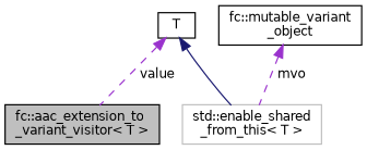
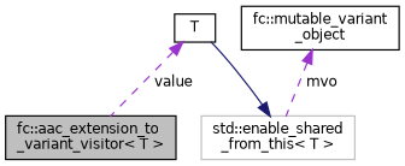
  digraph {
    node [color=black fillcolor=white fontname=Helvetica fontsize=10 shape=record style=filled]
    edge [color=darkorchid3 dir=back fontname=Helvetica fontsize=10 labelfontname=Helvetica labelfontsize=10 style=dashed]
    n1 [fillcolor=grey75 fontcolor=black height=0.2 label="fc::aac_extension_to\l_variant_visitor\< T \>" width=0.4]
    n2 [height=0.2 label="fc::mutable_variant\l_object" width=0.4]
    n3 [color=grey75 height=0.2 label="std::enable_shared\l_from_this\< T \>" width=0.4]
    n4 [height=0.2 label=T width=0.4]
    n2 -> n3 [label=" mvo"]
-   n4 -> n3 [color=midnightblue style=solid]
+   n3 -> n4 [color=midnightblue style=solid]
    n4 -> n1 [label=" value"]
  }
